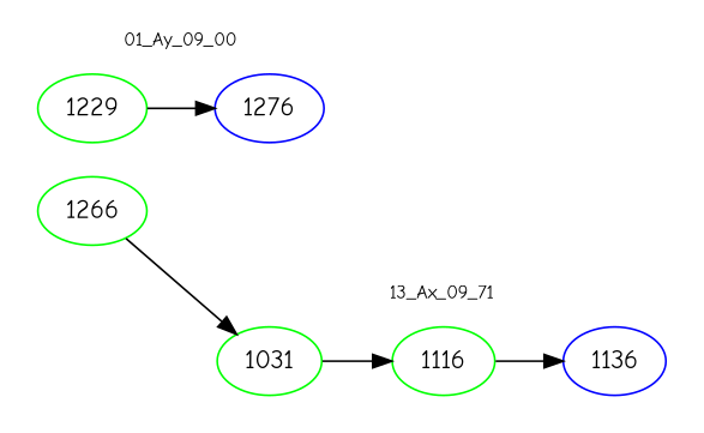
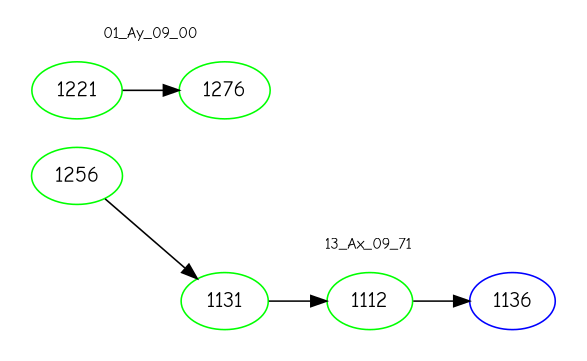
  digraph {
    fontname="Comic Neue"
    rankdir=LR
    node [color=green fontname="Comic Neue"]
    edge [color=black fontname="Comic Neue"]
-   n1 [label=1266]
-   n2 [label=1229]
-   n3 [color=blue label=1276]
-   n4 [label=1031]
-   n5 [label=1116]
+   n1 [label=1256]
+   n2 [label=1221]
+   n3 [label=1276]
+   n4 [label=1131]
+   n5 [label=1112]
    n6 [color=blue label=1136]
    subgraph cluster_1 {
      color=white
      fontsize=10
      label="01_Ay_09_00"
      n1
      n2
      n3
    }
    subgraph cluster_2 {
      color=white
      fontsize=10
      label="13_Ax_09_71"
      n4
      n5
      n6
    }
    n1 -> n4
    n2 -> n3
    n4 -> n5
    n5 -> n6
  }
